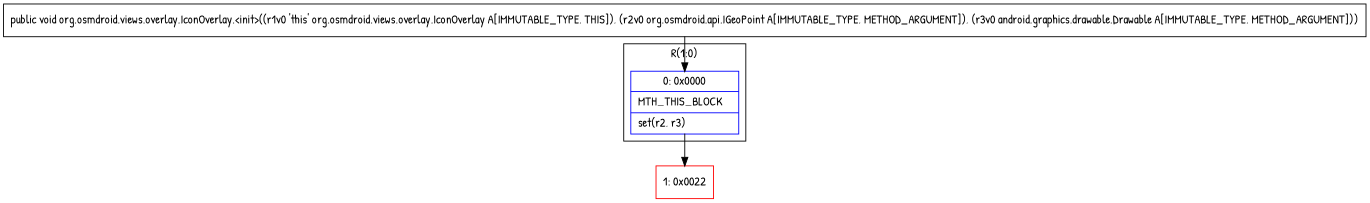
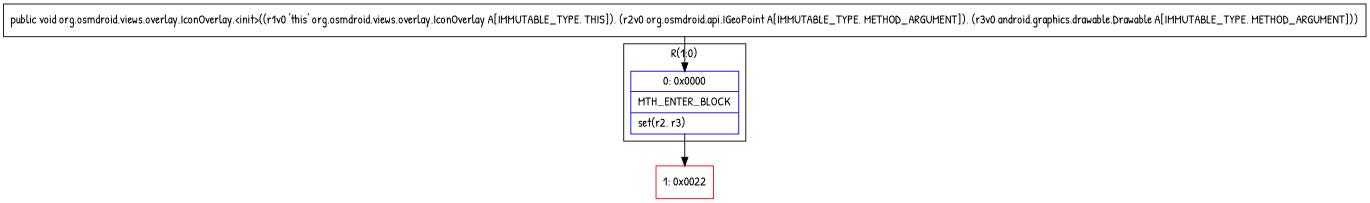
  digraph {
    fontname="Patrick Hand"
    node [shape=record fontname="Patrick Hand"]
    edge [fontname="Patrick Hand"]
-   n1 [color=blue label="{0\:\ 0x0000|MTH_THIS_BLOCK\l|set(r2, r3)\l}"]
+   n1 [color=blue label="{0\:\ 0x0000|MTH_ENTER_BLOCK\l|set(r2, r3)\l}"]
    n2 [color=red label="{1\:\ 0x0022}"]
    n3 [label="{public void org.osmdroid.views.overlay.IconOverlay.\<init\>((r1v0 'this' org.osmdroid.views.overlay.IconOverlay A[IMMUTABLE_TYPE, THIS]), (r2v0 org.osmdroid.api.IGeoPoint A[IMMUTABLE_TYPE, METHOD_ARGUMENT]), (r3v0 android.graphics.drawable.Drawable A[IMMUTABLE_TYPE, METHOD_ARGUMENT])) }"]
    subgraph cluster_1 {
      label="R(1:0)"
      n1
    }
    n1 -> n2
    n3 -> n1
  }
